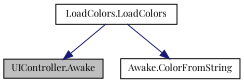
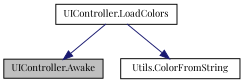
  digraph {
    fontname="Playfair Display"
    rankdir=TB
    node [color=black fontname="Playfair Display" fontsize=10 shape=record]
    edge [color=midnightblue fontname="Playfair Display" fontsize=10 labelfontname=Helvetica labelfontsize=10 style=solid]
    n1 [fillcolor=grey75 fontcolor=black height=0.2 label="UIController.Awake" style=filled width=0.4]
-   n2 [height=0.2 label="LoadColors.LoadColors" width=0.4]
-   n3 [height=0.2 label="Awake.ColorFromString" width=0.4]
+   n2 [height=0.2 label="UIController.LoadColors" width=0.4]
+   n3 [height=0.2 label="Utils.ColorFromString" width=0.4]
    n2 -> n1
    n2 -> n3
  }
